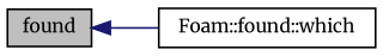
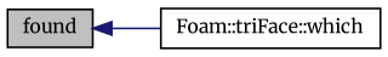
  digraph {
    rankdir=LR
    fontname=Merriweather
    node [color=black fontname=Merriweather fontsize=10 shape=record]
    n1 [fillcolor=grey75 fontcolor=black height=0.2 label=found style=filled width=0.4]
-   n2 [height=0.2 label="Foam::found::which" width=0.4]
+   n2 [height=0.2 label="Foam::triFace::which" width=0.4]
    n1 -> n2 [color=midnightblue dir=back fontname=Merriweather fontsize=10 labelfontname=Helvetica labelfontsize=10 style=solid]
  }
